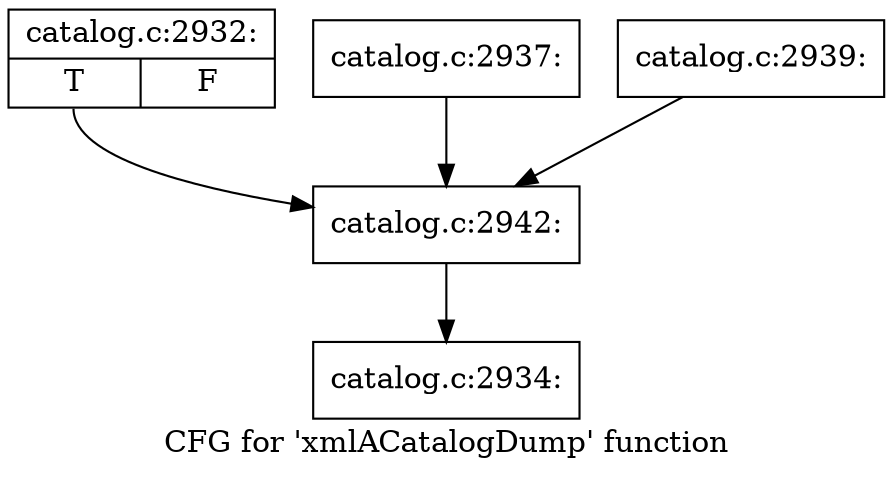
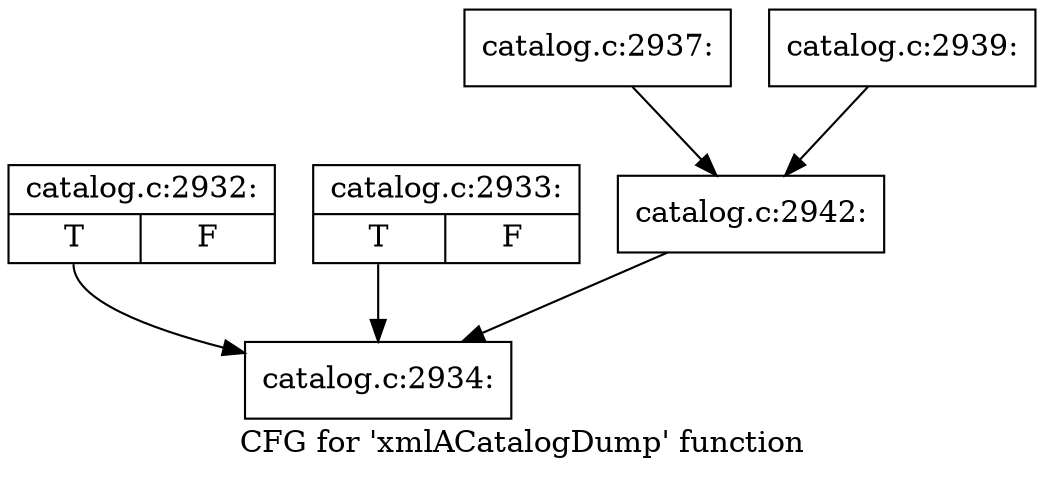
  digraph {
    label="CFG for 'xmlACatalogDump' function"
    node [shape=record]
    n1 [label="{catalog.c:2932:|{<s0>T|<s1>F}}"]
    n2 [label="{catalog.c:2934:}"]
+   n3 [label="{catalog.c:2933:|{<s0>T|<s1>F}}"]
    n4 [label="{catalog.c:2942:}"]
    n5 [label="{catalog.c:2937:}"]
    n6 [label="{catalog.c:2939:}"]
-   n1 -> n4 [tailport=s0]
+   n1 -> n2 [tailport=s0]
+   n3 -> n2 [tailport=s0]
    n4 -> n2
    n5 -> n4
    n6 -> n4
  }
